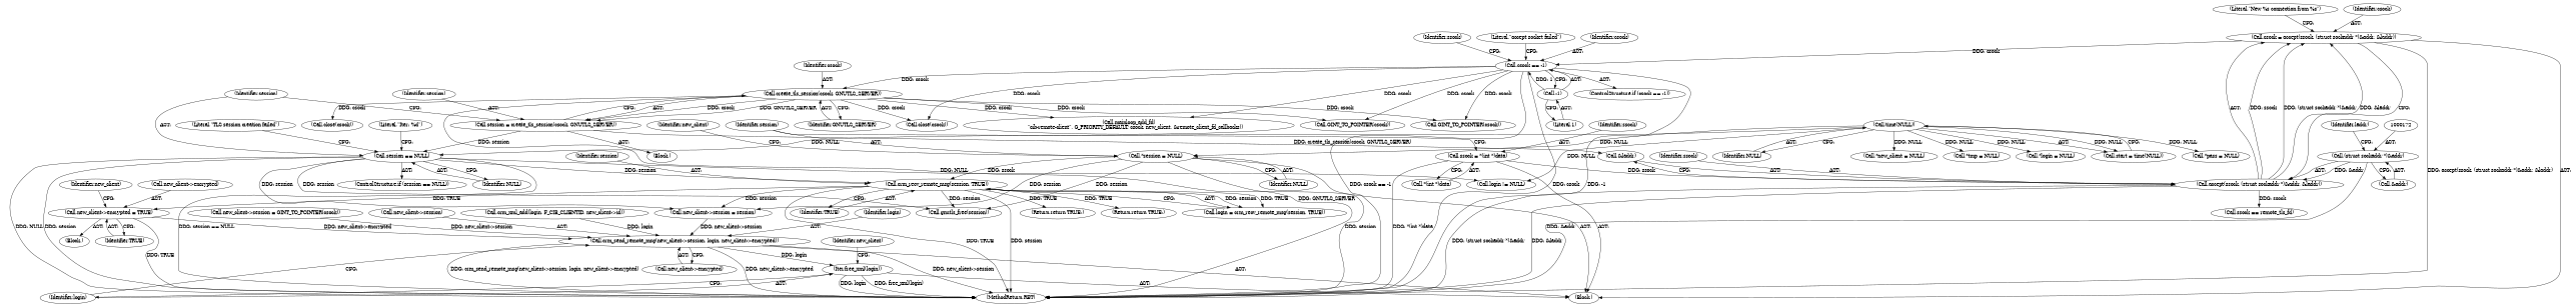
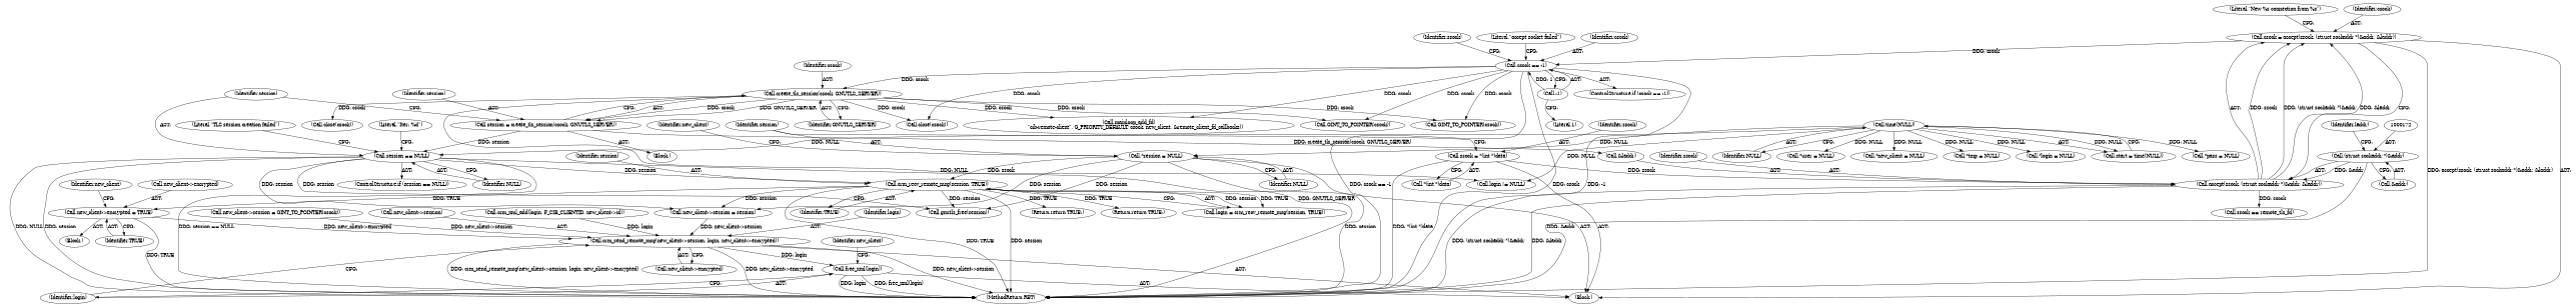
  digraph {
    n1 [label="(Call,new_client->encrypted = TRUE)"]
    n2 [label="(Call,crm_send_remote_msg(new_client->session, login, new_client->encrypted))"]
    n3 [label="(Block,)"]
    n4 [label="(MethodReturn,RET)"]
    n5 [label="(Identifier,TRUE)"]
    n6 [label="(Block,)"]
-   n7 [label="(Iter,free_xml(login))"]
+   n7 [label="(Call,free_xml(login))"]
    n8 [label="(Call,new_client->encrypted)"]
    n9 [label="(Call,crm_recv_remote_msg(session, TRUE))"]
    n10 [label="(Return,return TRUE;)"]
    n11 [label="(Call,login = crm_recv_remote_msg(session, TRUE))"]
    n12 [label="(Identifier,TRUE)"]
    n13 [label="(Call,gnutls_free(session))"]
    n14 [label="(Call,new_client->session = session)"]
    n15 [label="(Return,return TRUE;)"]
    n16 [label="(Call,session == NULL)"]
    n17 [label="(Call,login != NULL)"]
    n18 [label="(ControlStructure,if (session == NULL))"]
    n19 [label="(Identifier,NULL)"]
    n20 [label="(Call,session = create_tls_session(csock, GNUTLS_SERVER))"]
    n21 [label="(Call,create_tls_session(csock, GNUTLS_SERVER))"]
    n22 [label="(Block,)"]
    n23 [label="(Call,&laddr)"]
    n24 [label="(Call,GINT_TO_POINTER(csock))"]
    n25 [label="(Identifier,GNUTLS_SERVER)"]
    n26 [label="(Call,close(csock))"]
    n27 [label="(Call,close(csock))"]
    n28 [label="(Call,mainloop_add_fd(\n         \"cib-remote-client\", G_PRIORITY_DEFAULT, csock, new_client, &remote_client_fd_callbacks))"]
    n29 [label="(Call,GINT_TO_POINTER(csock))"]
    n30 [label="(Call,csock == -1)"]
    n31 [label="(Call,-1)"]
    n32 [label="(ControlStructure,if (csock == -1))"]
    n33 [label="(Literal,1)"]
    n34 [label="(Call,csock = accept(ssock, (struct sockaddr *)&addr, &laddr))"]
    n35 [label="(Call,accept(ssock, (struct sockaddr *)&addr, &laddr))"]
    n36 [label="(Call,ssock == remote_tls_fd)"]
    n37 [label="(Call,ssock = *(int *)data)"]
    n38 [label="(Call,*(int *)data)"]
    n39 [label="(Call,(struct sockaddr *)&addr)"]
    n40 [label="(Call,&addr)"]
    n41 [label="(Call,time(NULL))"]
    n42 [label="(Call,*session = NULL)"]
    n43 [label="(Identifier,NULL)"]
+   n44 [label="(Call,*user = NULL)"]
    n45 [label="(Call,*new_client = NULL)"]
    n46 [label="(Call,*tmp = NULL)"]
    n47 [label="(Call,*login = NULL)"]
    n48 [label="(Call,start = time(NULL))"]
    n49 [label="(Call,*pass = NULL)"]
    n50 [label="(Identifier,NULL)"]
    n51 [label="(Identifier,login)"]
    n52 [label="(Literal,\"Iter: %d\")"]
    n53 [label="(Call,new_client->encrypted)"]
    n54 [label="(Identifier,session)"]
    n55 [label="(Literal,\"New %s connection from %s\")"]
    n56 [label="(Identifier,ssock)"]
    n57 [label="(Identifier,session)"]
    n58 [label="(Identifier,ssock)"]
    n59 [label="(Identifier,csock)"]
    n60 [label="(Literal,\"accept socket failed\")"]
    n61 [label="(Literal,\"TLS session creation failed\")"]
    n62 [label="(Identifier,laddr)"]
    n63 [label="(Identifier,session)"]
    n64 [label="(Identifier,session)"]
    n65 [label="(Identifier,login)"]
    n66 [label="(Call,new_client->session = GINT_TO_POINTER(csock))"]
    n67 [label="(Identifier,new_client)"]
    n68 [label="(Identifier,new_client)"]
    n69 [label="(Identifier,new_client)"]
    n70 [label="(Identifier,csock)"]
    n71 [label="(Identifier,ssock)"]
    n72 [label="(Identifier,csock)"]
    n73 [label="(Call,new_client->session)"]
    n74 [label="(Call,crm_xml_add(login, F_CIB_CLIENTID, new_client->id))"]
    1000172
    n1 -> n2 [label="DDG: new_client->encrypted"]
    n1 -> n3 [label="AST: "]
    n1 -> n4 [label="DDG: TRUE"]
    n1 -> n5 [label="CFG: "]
    n2 -> n4 [label="DDG: new_client->encrypted"]
    n2 -> n4 [label="DDG: new_client->session"]
    n2 -> n4 [label="DDG: crm_send_remote_msg(new_client->session, login, new_client->encrypted)"]
    n2 -> n6 [label="AST: "]
    n2 -> n7 [label="DDG: login"]
    n2 -> n8 [label="CFG: "]
    n5 -> n1 [label="AST: "]
    n7 -> n4 [label="DDG: free_xml(login)"]
    n7 -> n4 [label="DDG: login"]
    n7 -> n6 [label="AST: "]
    n7 -> n51 [label="CFG: "]
    n8 -> n2 [label="AST: "]
    n9 -> n1 [label="DDG: TRUE"]
    n9 -> n4 [label="DDG: TRUE"]
    n9 -> n4 [label="DDG: session"]
    n9 -> n10 [label="DDG: TRUE"]
    n9 -> n11 [label="AST: "]
    n9 -> n11 [label="DDG: session"]
    n9 -> n11 [label="DDG: TRUE"]
    n9 -> n12 [label="CFG: "]
    n9 -> n13 [label="DDG: session"]
    n9 -> n14 [label="DDG: session"]
    n9 -> n15 [label="DDG: TRUE"]
    n11 -> n9 [label="CFG: "]
    n12 -> n9 [label="AST: "]
    n14 -> n2 [label="DDG: new_client->session"]
    n16 -> n4 [label="DDG: session == NULL"]
    n16 -> n4 [label="DDG: NULL"]
    n16 -> n4 [label="DDG: session"]
    n16 -> n9 [label="DDG: session"]
    n16 -> n13 [label="DDG: session"]
    n16 -> n14 [label="DDG: session"]
    n16 -> n17 [label="DDG: NULL"]
    n16 -> n18 [label="AST: "]
    n16 -> n19 [label="CFG: "]
    n19 -> n16 [label="AST: "]
    n20 -> n16 [label="DDG: session"]
    n20 -> n21 [label="CFG: "]
    n20 -> n22 [label="AST: "]
    n20 -> n23 [label="DDG: create_tls_session(csock, GNUTLS_SERVER)"]
    n21 -> n4 [label="DDG: GNUTLS_SERVER"]
    n21 -> n20 [label="AST: "]
    n21 -> n20 [label="DDG: csock"]
    n21 -> n20 [label="DDG: GNUTLS_SERVER"]
    n21 -> n24 [label="DDG: csock"]
    n21 -> n25 [label="CFG: "]
    n21 -> n26 [label="DDG: csock"]
    n21 -> n27 [label="DDG: csock"]
    n21 -> n28 [label="DDG: csock"]
    n21 -> n29 [label="DDG: csock"]
    n23 -> n35 [label="AST: "]
    n25 -> n21 [label="AST: "]
    n30 -> n4 [label="DDG: csock == -1"]
    n30 -> n4 [label="DDG: csock"]
    n30 -> n4 [label="DDG: -1"]
    n30 -> n21 [label="DDG: csock"]
    n30 -> n24 [label="DDG: csock"]
    n30 -> n27 [label="DDG: csock"]
    n30 -> n28 [label="DDG: csock"]
    n30 -> n29 [label="DDG: csock"]
    n30 -> n31 [label="CFG: "]
    n30 -> n32 [label="AST: "]
    n31 -> n30 [label="AST: "]
    n31 -> n30 [label="DDG: 1"]
    n31 -> n33 [label="CFG: "]
-   n33 -> n31 [label="AST: "]
    n34 -> n4 [label="DDG: accept(ssock, (struct sockaddr *)&addr, &laddr)"]
    n34 -> n6 [label="AST: "]
    n34 -> n30 [label="DDG: csock"]
    n34 -> n35 [label="CFG: "]
    n35 -> n4 [label="DDG: (struct sockaddr *)&addr"]
    n35 -> n4 [label="DDG: &laddr"]
-   n35 -> n23 [label="CFG: "]
    n35 -> n34 [label="AST: "]
    n35 -> n34 [label="DDG: ssock"]
    n35 -> n34 [label="DDG: (struct sockaddr *)&addr"]
    n35 -> n34 [label="DDG: &laddr"]
    n35 -> n36 [label="DDG: ssock"]
    n37 -> n4 [label="DDG: *(int *)data"]
    n37 -> n6 [label="AST: "]
    n37 -> n35 [label="DDG: ssock"]
    n37 -> n38 [label="CFG: "]
    n38 -> n37 [label="AST: "]
    n39 -> n4 [label="DDG: &addr"]
    n39 -> n35 [label="AST: "]
    n39 -> n35 [label="DDG: &addr"]
    n39 -> n40 [label="CFG: "]
    n40 -> n39 [label="AST: "]
    n41 -> n16 [label="DDG: NULL"]
    n41 -> n17 [label="DDG: NULL"]
    n41 -> n42 [label="DDG: NULL"]
    n41 -> n43 [label="CFG: "]
+   n41 -> n44 [label="DDG: NULL"]
    n41 -> n45 [label="DDG: NULL"]
    n41 -> n46 [label="DDG: NULL"]
    n41 -> n47 [label="DDG: NULL"]
    n41 -> n48 [label="AST: "]
    n41 -> n48 [label="DDG: NULL"]
    n41 -> n49 [label="DDG: NULL"]
    n42 -> n4 [label="DDG: session"]
    n42 -> n6 [label="AST: "]
    n42 -> n9 [label="DDG: ssock"]
    n42 -> n13 [label="DDG: session"]
    n42 -> n14 [label="DDG: session"]
    n42 -> n50 [label="CFG: "]
    n43 -> n41 [label="AST: "]
    n48 -> n41 [label="CFG: "]
    n50 -> n42 [label="AST: "]
    n51 -> n2 [label="CFG: "]
    n51 -> n7 [label="AST: "]
    n52 -> n16 [label="CFG: "]
    n53 -> n1 [label="AST: "]
    n54 -> n16 [label="AST: "]
    n54 -> n20 [label="CFG: "]
    n55 -> n34 [label="CFG: "]
    n56 -> n30 [label="CFG: "]
    n57 -> n9 [label="AST: "]
    n58 -> n37 [label="AST: "]
    n59 -> n34 [label="AST: "]
    n60 -> n30 [label="CFG: "]
    n61 -> n16 [label="CFG: "]
    n62 -> n39 [label="CFG: "]
    n63 -> n37 [label="CFG: "]
    n63 -> n42 [label="AST: "]
    n64 -> n20 [label="AST: "]
    n65 -> n2 [label="AST: "]
    n66 -> n2 [label="DDG: new_client->session"]
    n67 -> n1 [label="CFG: "]
    n68 -> n42 [label="CFG: "]
    n69 -> n7 [label="CFG: "]
    n70 -> n30 [label="AST: "]
    n71 -> n35 [label="AST: "]
    n72 -> n21 [label="AST: "]
    n73 -> n2 [label="AST: "]
    n74 -> n2 [label="DDG: login"]
    1000172 -> n39 [label="AST: "]
  }
